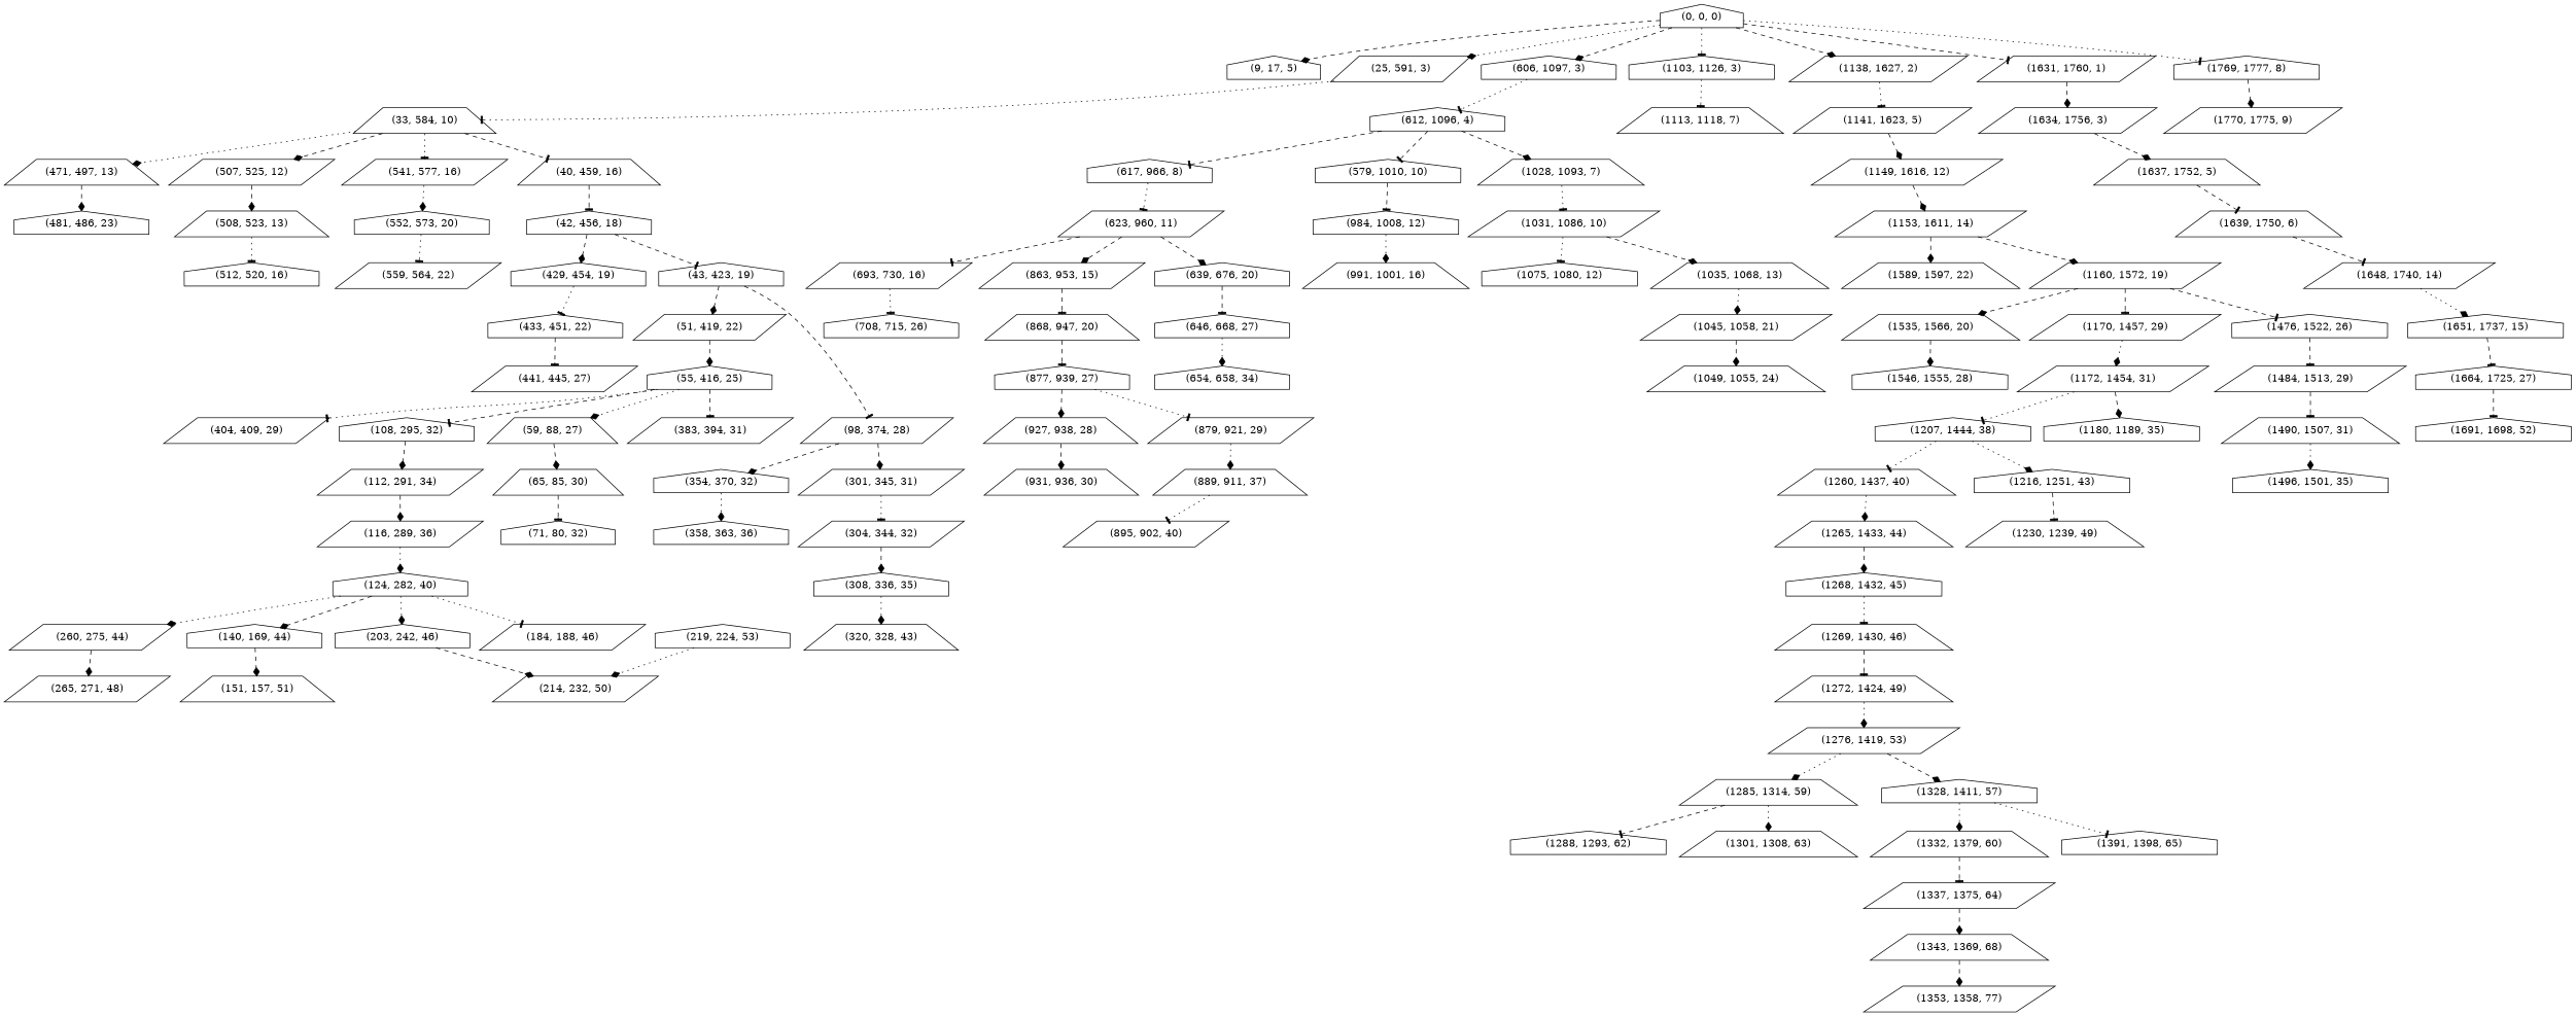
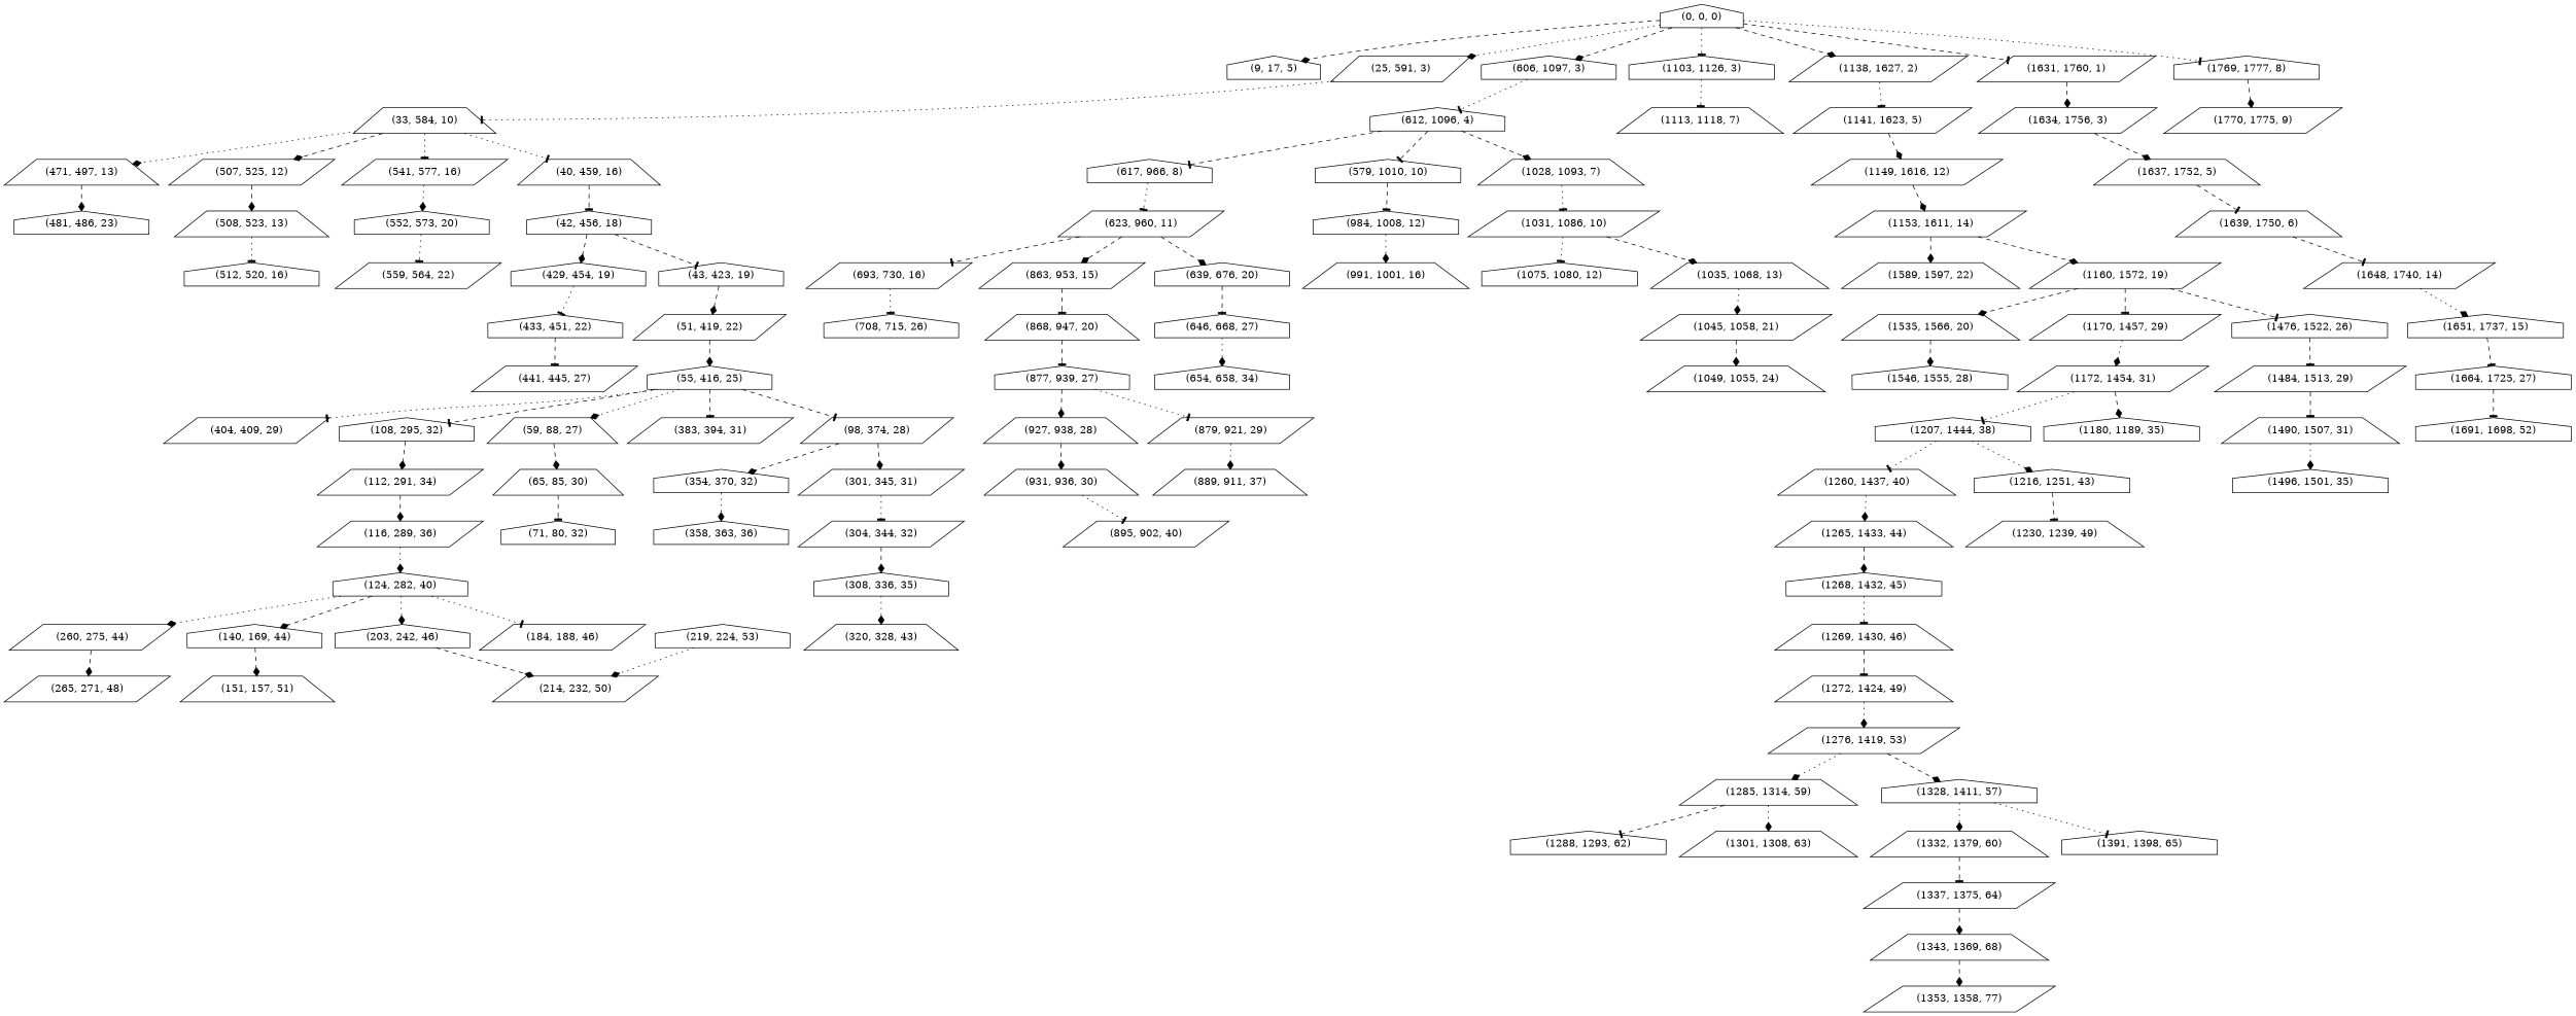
  digraph {
    node [shape=house]
    edge [arrowhead=diamond style=dashed]
    "(0, 0, 0)"
    "(9, 17, 5)"
    "(25, 591, 3)" [shape=parallelogram]
    "(606, 1097, 3)"
    "(1103, 1126, 3)"
    "(1138, 1627, 2)" [shape=parallelogram]
    "(1631, 1760, 1)" [shape=parallelogram]
    "(1769, 1777, 8)"
    "(33, 584, 10)" [shape=trapezium]
    "(612, 1096, 4)"
    "(1113, 1118, 7)" [shape=trapezium]
    "(1141, 1623, 5)" [shape=parallelogram]
    "(1634, 1756, 3)" [shape=parallelogram]
    "(1770, 1775, 9)" [shape=parallelogram]
    "(40, 459, 16)" [shape=trapezium]
    "(471, 497, 13)" [shape=trapezium]
    "(507, 525, 12)" [shape=parallelogram]
    "(541, 577, 16)" [shape=parallelogram]
    "(42, 456, 18)"
    "(481, 486, 23)"
    "(508, 523, 13)" [shape=trapezium]
    "(552, 573, 20)"
    "(43, 423, 19)"
    "(429, 454, 19)"
    "(51, 419, 22)" [shape=parallelogram]
    "(433, 451, 22)"
    "(55, 416, 25)"
    "(59, 88, 27)" [shape=trapezium]
    "(98, 374, 28)" [shape=parallelogram]
    "(383, 394, 31)" [shape=parallelogram]
    "(404, 409, 29)" [shape=parallelogram]
    "(108, 295, 32)"
    "(65, 85, 30)" [shape=trapezium]
    "(301, 345, 31)" [shape=parallelogram]
    "(354, 370, 32)"
    "(71, 80, 32)"
    "(112, 291, 34)" [shape=parallelogram]
    "(304, 344, 32)" [shape=parallelogram]
    "(358, 363, 36)"
    "(116, 289, 36)" [shape=parallelogram]
    "(124, 282, 40)"
    "(140, 169, 44)"
    "(184, 188, 46)" [shape=parallelogram]
    "(203, 242, 46)"
    "(260, 275, 44)" [shape=parallelogram]
    "(151, 157, 51)" [shape=trapezium]
    "(214, 232, 50)" [shape=parallelogram]
    "(265, 271, 48)" [shape=parallelogram]
    "(219, 224, 53)"
    "(308, 336, 35)"
    "(320, 328, 43)" [shape=trapezium]
    "(441, 445, 27)" [shape=parallelogram]
    "(512, 520, 16)"
    "(559, 564, 22)" [shape=parallelogram]
    "(617, 966, 8)"
    n56 [label="(579, 1010, 10)"]
    "(1028, 1093, 7)" [shape=trapezium]
    "(623, 960, 11)" [shape=parallelogram]
    "(984, 1008, 12)"
    "(1031, 1086, 10)" [shape=parallelogram]
    "(639, 676, 20)"
    "(693, 730, 16)" [shape=parallelogram]
    "(863, 953, 15)" [shape=parallelogram]
    "(646, 668, 27)"
    "(708, 715, 26)"
    "(868, 947, 20)" [shape=trapezium]
    "(654, 658, 34)"
    "(877, 939, 27)"
    "(879, 921, 29)" [shape=parallelogram]
    "(927, 938, 28)" [shape=trapezium]
    "(889, 911, 37)" [shape=trapezium]
    "(931, 936, 30)" [shape=trapezium]
    "(895, 902, 40)" [shape=parallelogram]
    "(991, 1001, 16)" [shape=trapezium]
    "(1035, 1068, 13)" [shape=trapezium]
    "(1075, 1080, 12)"
    "(1045, 1058, 21)" [shape=parallelogram]
    "(1049, 1055, 24)" [shape=trapezium]
    "(1149, 1616, 12)" [shape=parallelogram]
    "(1153, 1611, 14)" [shape=parallelogram]
    "(1160, 1572, 19)" [shape=parallelogram]
    "(1589, 1597, 22)" [shape=trapezium]
    "(1170, 1457, 29)" [shape=parallelogram]
    "(1476, 1522, 26)"
    "(1535, 1566, 20)" [shape=trapezium]
    "(1172, 1454, 31)" [shape=parallelogram]
    "(1484, 1513, 29)" [shape=parallelogram]
    "(1546, 1555, 28)"
    "(1180, 1189, 35)"
    "(1207, 1444, 38)"
    "(1216, 1251, 43)"
    "(1260, 1437, 40)" [shape=trapezium]
    "(1230, 1239, 49)" [shape=trapezium]
    "(1265, 1433, 44)" [shape=trapezium]
    "(1268, 1432, 45)"
    "(1269, 1430, 46)" [shape=trapezium]
    "(1272, 1424, 49)" [shape=trapezium]
    "(1276, 1419, 53)" [shape=parallelogram]
    "(1285, 1314, 59)" [shape=trapezium]
    "(1328, 1411, 57)"
    "(1288, 1293, 62)"
    "(1301, 1308, 63)" [shape=trapezium]
    "(1332, 1379, 60)" [shape=trapezium]
    "(1391, 1398, 65)"
    "(1337, 1375, 64)" [shape=parallelogram]
    "(1343, 1369, 68)" [shape=trapezium]
    "(1353, 1358, 77)" [shape=parallelogram]
    "(1490, 1507, 31)" [shape=trapezium]
    "(1496, 1501, 35)"
    "(1637, 1752, 5)" [shape=trapezium]
    "(1639, 1750, 6)" [shape=trapezium]
    "(1648, 1740, 14)" [shape=parallelogram]
    "(1651, 1737, 15)"
    "(1664, 1725, 27)"
    "(1691, 1698, 52)"
    "(0, 0, 0)" -> "(9, 17, 5)"
    "(0, 0, 0)" -> "(25, 591, 3)" [style=dotted]
    "(0, 0, 0)" -> "(606, 1097, 3)"
    "(0, 0, 0)" -> "(1103, 1126, 3)" [arrowhead=tee style=dotted]
    "(0, 0, 0)" -> "(1138, 1627, 2)"
    "(0, 0, 0)" -> "(1631, 1760, 1)" [arrowhead=tee]
    "(0, 0, 0)" -> "(1769, 1777, 8)" [arrowhead=tee style=dotted]
    "(25, 591, 3)" -> "(33, 584, 10)" [arrowhead=tee style=dotted]
    "(606, 1097, 3)" -> "(612, 1096, 4)" [arrowhead=tee style=dotted]
    "(1103, 1126, 3)" -> "(1113, 1118, 7)" [arrowhead=tee style=dotted]
    "(1138, 1627, 2)" -> "(1141, 1623, 5)" [arrowhead=tee style=dotted]
    "(1631, 1760, 1)" -> "(1634, 1756, 3)"
    "(1769, 1777, 8)" -> "(1770, 1775, 9)"
-   "(33, 584, 10)" -> "(40, 459, 16)" [arrowhead=tee]
+   "(33, 584, 10)" -> "(40, 459, 16)" [arrowhead=tee style=dotted]
    "(33, 584, 10)" -> "(471, 497, 13)" [style=dotted]
    "(33, 584, 10)" -> "(507, 525, 12)"
    "(33, 584, 10)" -> "(541, 577, 16)" [arrowhead=tee style=dotted]
    "(612, 1096, 4)" -> "(617, 966, 8)" [arrowhead=tee]
    "(612, 1096, 4)" -> n56 [arrowhead=tee]
    "(612, 1096, 4)" -> "(1028, 1093, 7)"
    "(1141, 1623, 5)" -> "(1149, 1616, 12)"
    "(1634, 1756, 3)" -> "(1637, 1752, 5)"
    "(40, 459, 16)" -> "(42, 456, 18)" [arrowhead=tee]
    "(471, 497, 13)" -> "(481, 486, 23)"
    "(507, 525, 12)" -> "(508, 523, 13)"
    "(541, 577, 16)" -> "(552, 573, 20)" [style=dotted]
    "(42, 456, 18)" -> "(43, 423, 19)" [arrowhead=tee]
    "(42, 456, 18)" -> "(429, 454, 19)"
    "(508, 523, 13)" -> "(512, 520, 16)" [arrowhead=tee style=dotted]
    "(552, 573, 20)" -> "(559, 564, 22)" [arrowhead=tee style=dotted]
    "(43, 423, 19)" -> "(51, 419, 22)"
    "(429, 454, 19)" -> "(433, 451, 22)" [arrowhead=tee style=dotted]
    "(51, 419, 22)" -> "(55, 416, 25)"
    "(433, 451, 22)" -> "(441, 445, 27)" [arrowhead=tee]
    "(55, 416, 25)" -> "(59, 88, 27)" [style=dotted]
-   "(43, 423, 19)" -> "(98, 374, 28)" [arrowhead=tee]
+   "(55, 416, 25)" -> "(98, 374, 28)" [arrowhead=tee]
    "(55, 416, 25)" -> "(383, 394, 31)" [arrowhead=tee]
    "(55, 416, 25)" -> "(404, 409, 29)" [arrowhead=tee style=dotted]
    "(55, 416, 25)" -> "(108, 295, 32)" [arrowhead=tee]
    "(59, 88, 27)" -> "(65, 85, 30)"
    "(98, 374, 28)" -> "(301, 345, 31)"
    "(98, 374, 28)" -> "(354, 370, 32)"
    "(108, 295, 32)" -> "(112, 291, 34)"
    "(65, 85, 30)" -> "(71, 80, 32)" [arrowhead=tee]
    "(301, 345, 31)" -> "(304, 344, 32)" [arrowhead=tee style=dotted]
    "(354, 370, 32)" -> "(358, 363, 36)" [style=dotted]
    "(112, 291, 34)" -> "(116, 289, 36)"
    "(304, 344, 32)" -> "(308, 336, 35)"
    "(116, 289, 36)" -> "(124, 282, 40)" [style=dotted]
    "(124, 282, 40)" -> "(140, 169, 44)"
    "(124, 282, 40)" -> "(184, 188, 46)" [arrowhead=tee style=dotted]
    "(124, 282, 40)" -> "(203, 242, 46)" [style=dotted]
    "(124, 282, 40)" -> "(260, 275, 44)" [style=dotted]
    "(140, 169, 44)" -> "(151, 157, 51)"
    "(203, 242, 46)" -> "(214, 232, 50)"
    "(260, 275, 44)" -> "(265, 271, 48)"
    "(219, 224, 53)" -> "(214, 232, 50)" [style=dotted]
    "(308, 336, 35)" -> "(320, 328, 43)" [style=dotted]
    "(617, 966, 8)" -> "(623, 960, 11)" [arrowhead=tee style=dotted]
    n56 -> "(984, 1008, 12)" [arrowhead=tee]
    "(1028, 1093, 7)" -> "(1031, 1086, 10)" [arrowhead=tee style=dotted]
    "(623, 960, 11)" -> "(639, 676, 20)"
    "(623, 960, 11)" -> "(693, 730, 16)" [arrowhead=tee]
    "(623, 960, 11)" -> "(863, 953, 15)"
    "(984, 1008, 12)" -> "(991, 1001, 16)" [style=dotted]
    "(1031, 1086, 10)" -> "(1035, 1068, 13)"
    "(1031, 1086, 10)" -> "(1075, 1080, 12)" [arrowhead=tee style=dotted]
    "(639, 676, 20)" -> "(646, 668, 27)" [arrowhead=tee]
    "(693, 730, 16)" -> "(708, 715, 26)" [arrowhead=tee style=dotted]
    "(863, 953, 15)" -> "(868, 947, 20)" [arrowhead=tee]
    "(646, 668, 27)" -> "(654, 658, 34)" [style=dotted]
    "(868, 947, 20)" -> "(877, 939, 27)" [arrowhead=tee]
    "(877, 939, 27)" -> "(879, 921, 29)" [arrowhead=tee style=dotted]
    "(877, 939, 27)" -> "(927, 938, 28)"
    "(879, 921, 29)" -> "(889, 911, 37)" [style=dotted]
    "(927, 938, 28)" -> "(931, 936, 30)"
-   "(889, 911, 37)" -> "(895, 902, 40)" [arrowhead=tee style=dotted]
+   "(931, 936, 30)" -> "(895, 902, 40)" [arrowhead=tee style=dotted]
    "(1035, 1068, 13)" -> "(1045, 1058, 21)" [style=dotted]
    "(1045, 1058, 21)" -> "(1049, 1055, 24)"
    "(1149, 1616, 12)" -> "(1153, 1611, 14)"
    "(1153, 1611, 14)" -> "(1160, 1572, 19)"
    "(1153, 1611, 14)" -> "(1589, 1597, 22)"
    "(1160, 1572, 19)" -> "(1170, 1457, 29)" [arrowhead=tee]
    "(1160, 1572, 19)" -> "(1476, 1522, 26)" [arrowhead=tee]
    "(1160, 1572, 19)" -> "(1535, 1566, 20)"
    "(1170, 1457, 29)" -> "(1172, 1454, 31)" [style=dotted]
    "(1476, 1522, 26)" -> "(1484, 1513, 29)" [arrowhead=tee]
    "(1535, 1566, 20)" -> "(1546, 1555, 28)"
    "(1172, 1454, 31)" -> "(1180, 1189, 35)"
    "(1172, 1454, 31)" -> "(1207, 1444, 38)" [arrowhead=tee style=dotted]
    "(1484, 1513, 29)" -> "(1490, 1507, 31)" [arrowhead=tee]
    "(1207, 1444, 38)" -> "(1216, 1251, 43)" [style=dotted]
    "(1207, 1444, 38)" -> "(1260, 1437, 40)" [arrowhead=tee style=dotted]
    "(1216, 1251, 43)" -> "(1230, 1239, 49)" [arrowhead=tee]
    "(1260, 1437, 40)" -> "(1265, 1433, 44)" [style=dotted]
    "(1265, 1433, 44)" -> "(1268, 1432, 45)"
    "(1268, 1432, 45)" -> "(1269, 1430, 46)" [arrowhead=tee style=dotted]
    "(1269, 1430, 46)" -> "(1272, 1424, 49)" [arrowhead=tee]
    "(1272, 1424, 49)" -> "(1276, 1419, 53)" [style=dotted]
    "(1276, 1419, 53)" -> "(1285, 1314, 59)" [style=dotted]
    "(1276, 1419, 53)" -> "(1328, 1411, 57)"
    "(1285, 1314, 59)" -> "(1288, 1293, 62)" [arrowhead=tee]
    "(1285, 1314, 59)" -> "(1301, 1308, 63)" [style=dotted]
    "(1328, 1411, 57)" -> "(1332, 1379, 60)" [style=dotted]
    "(1328, 1411, 57)" -> "(1391, 1398, 65)" [arrowhead=tee style=dotted]
    "(1332, 1379, 60)" -> "(1337, 1375, 64)" [arrowhead=tee]
    "(1337, 1375, 64)" -> "(1343, 1369, 68)"
    "(1343, 1369, 68)" -> "(1353, 1358, 77)"
    "(1490, 1507, 31)" -> "(1496, 1501, 35)" [style=dotted]
    "(1637, 1752, 5)" -> "(1639, 1750, 6)" [arrowhead=tee]
    "(1639, 1750, 6)" -> "(1648, 1740, 14)" [arrowhead=tee]
    "(1648, 1740, 14)" -> "(1651, 1737, 15)" [style=dotted]
    "(1651, 1737, 15)" -> "(1664, 1725, 27)" [arrowhead=tee]
    "(1664, 1725, 27)" -> "(1691, 1698, 52)" [arrowhead=tee]
  }
